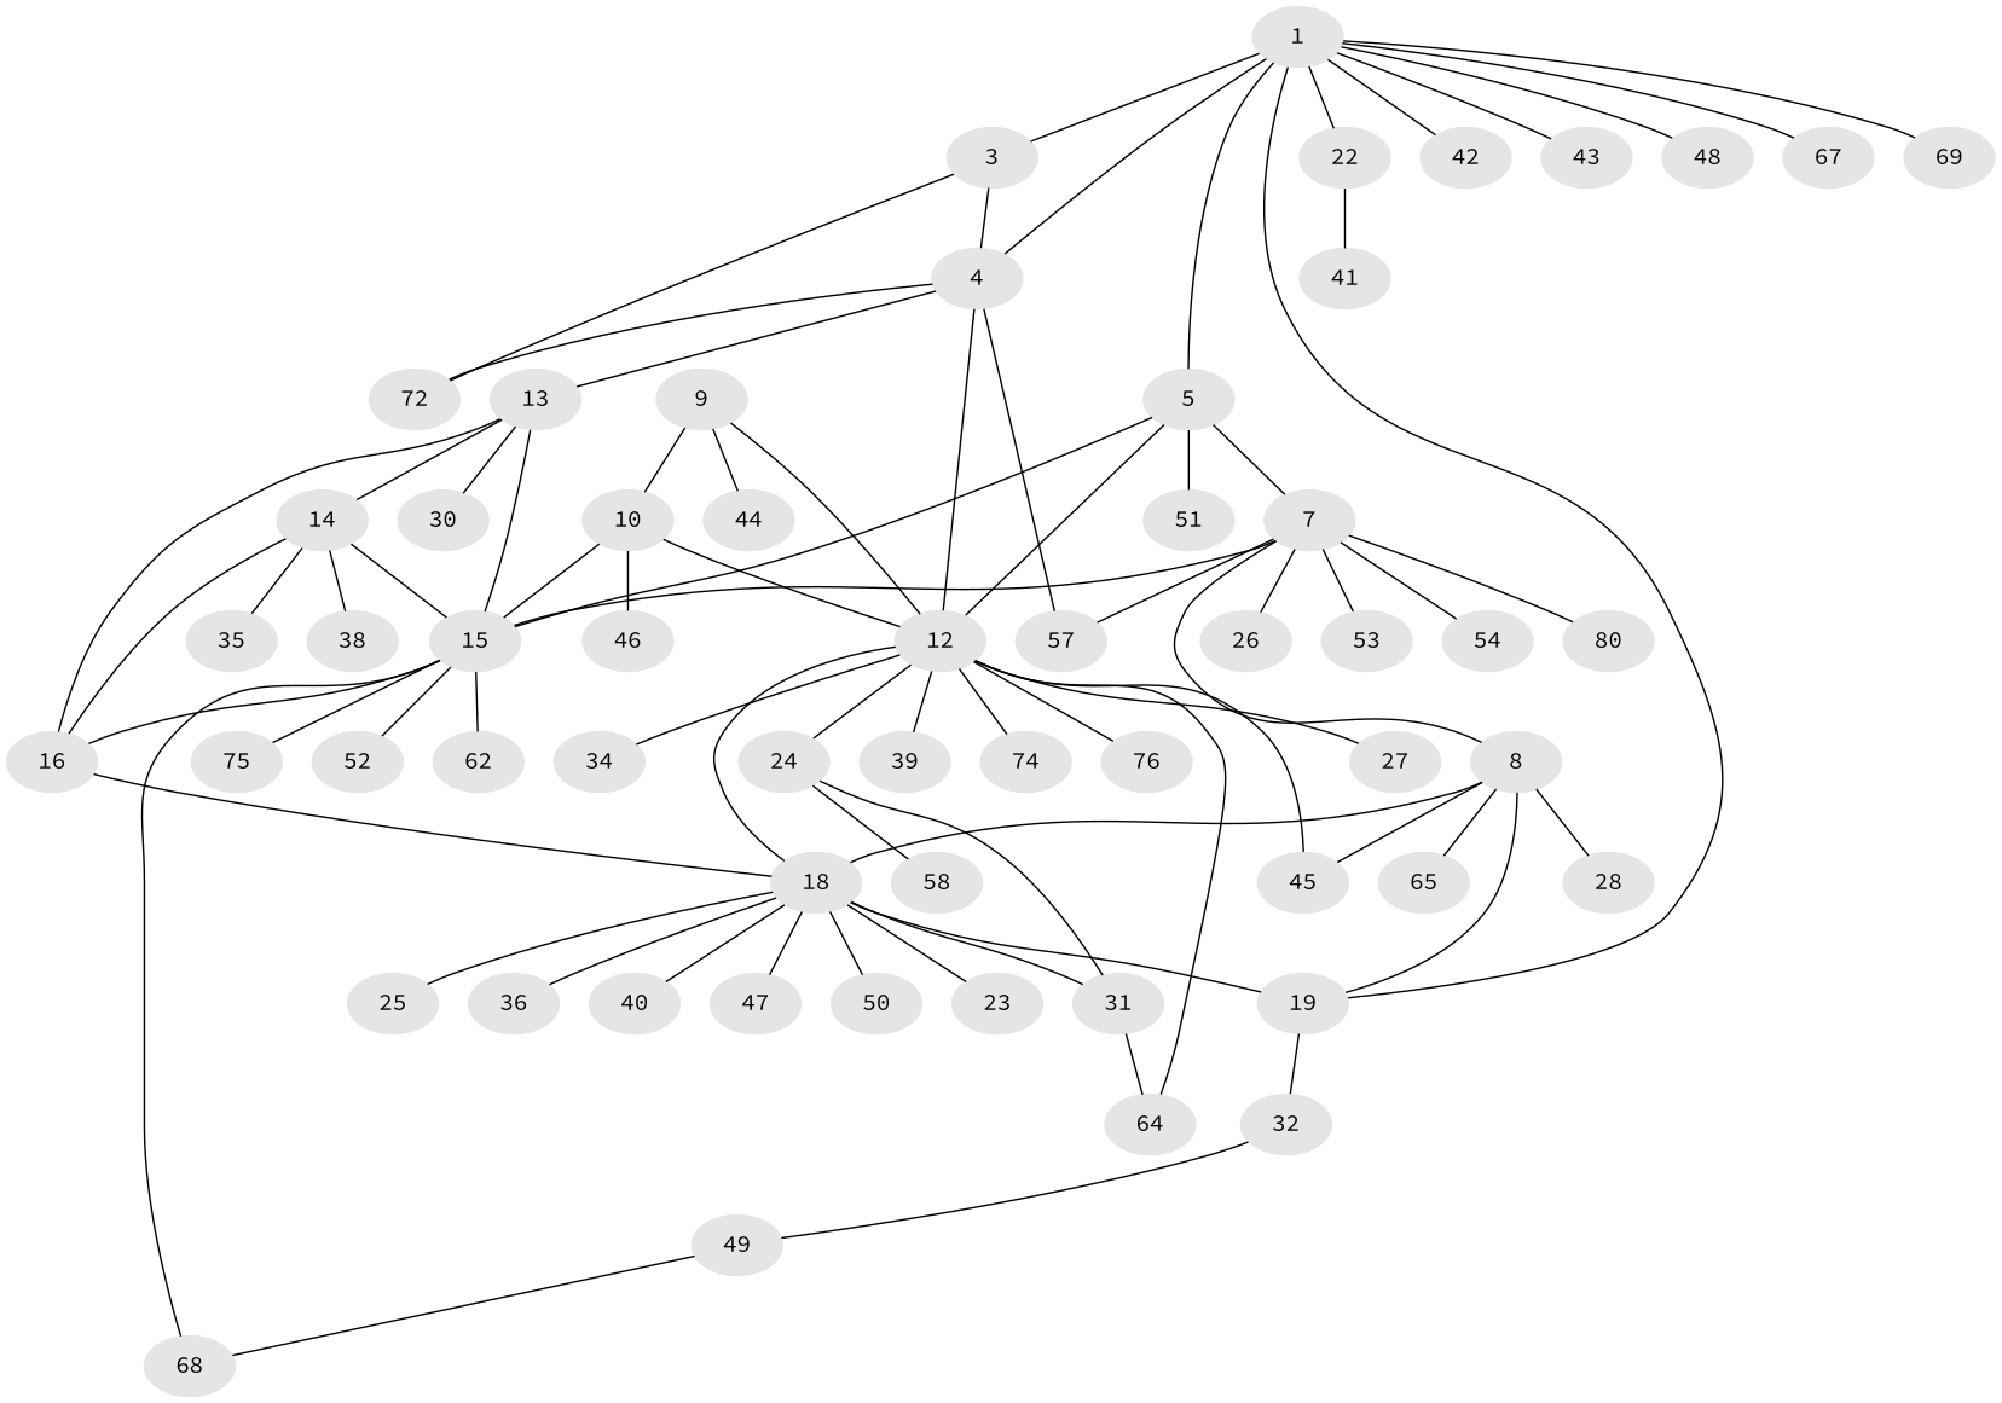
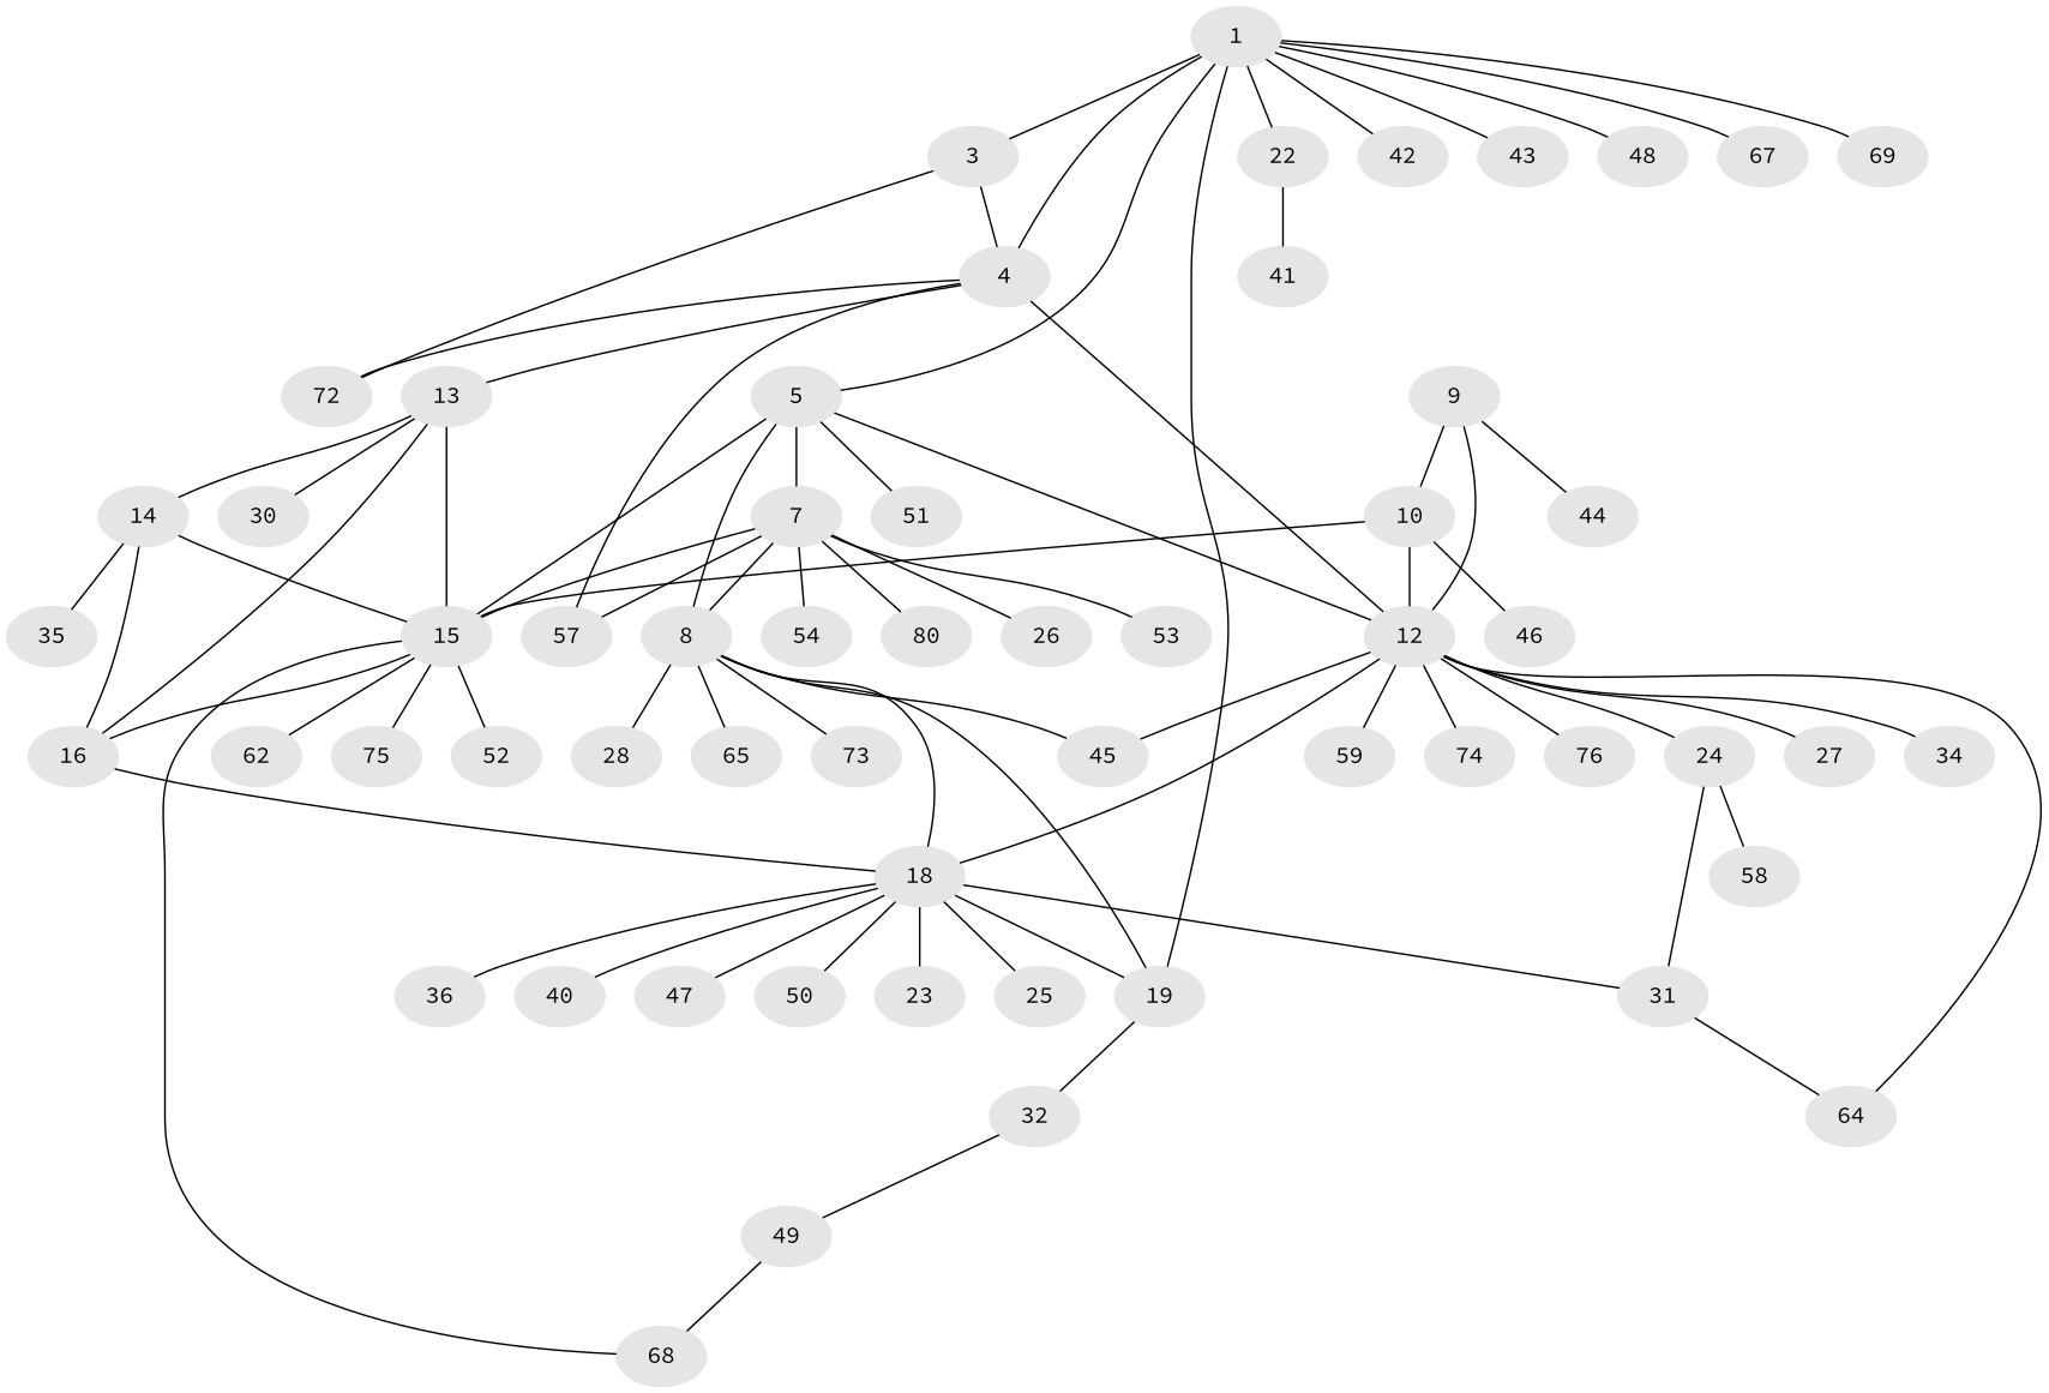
  graph {
    fontname="Source Code Pro"
    node [color=gray90 fontname="Source Code Pro" style=filled]
    edge [fontname="Source Code Pro"]
    1 [super="+2"]
    3
    4 [super="+33"]
    5 [super="+6"]
    19
    22
    42
    43
    48
    67
    69 [super="+71"]
    72
    12 [super="+29"]
    13 [super="+60"]
    57
    7 [super="+39"]
    8 [super="+17"]
    15 [super="+37"]
    51
    32
    41
    9 [super="+61"]
    10 [super="+11"]
    44
    18 [super="+20"]
    45 [super="+56"]
    n27 [label=24 super="+55"]
    27
    34 [super="+63"]
-   59 [label=39]
+   59
    64
    74
    76
    14 [super="+24"]
    16
    30 [super="+79"]
    26
    53
    54
    80
    28
    65
+   73
    52
    62
    68
    75
    23
    25 [super="+66"]
    31
    36
    40
    47 [super="+70"]
    50
    46
    58
    35 [super="+78"]
-   38
    49 [super="+77"]
    1 -- 3 [weight=2]
    1 -- 4 [weight=2]
    1 -- 5
    1 -- 19
    1 -- 22
    1 -- 42
    1 -- 43
    1 -- 48
    1 -- 67
    1 -- 69
    3 -- 4
    3 -- 72
    4 -- 72
    4 -- 12 [weight=2]
    4 -- 13
    4 -- 57
    5 -- 12
    5 -- 7 [weight=2]
+   5 -- 8 [weight=2]
    5 -- 15
    5 -- 51
    19 -- 32
    22 -- 41
    12 -- 18
    12 -- 45
    12 -- n27
    12 -- 27
    12 -- 34
    12 -- 59
    12 -- 64
    12 -- 74
    12 -- 76
    13 -- 15
    13 -- 14
    13 -- 16
    13 -- 30
    7 -- 57
    7 -- 8
    7 -- 15
    7 -- 26
    7 -- 53
    7 -- 54
    7 -- 80
    8 -- 19
    8 -- 18 [weight=2]
    8 -- 45
    8 -- 28
    8 -- 65
+   8 -- 73
    15 -- 16
    15 -- 52
    15 -- 62
    15 -- 68
    15 -- 75
    32 -- 49
    9 -- 12
    9 -- 10 [weight=2]
    9 -- 44
    10 -- 12 [weight=2]
    10 -- 15
    10 -- 46
    18 -- 19 [weight=2]
    18 -- 23
    18 -- 25
    18 -- 31
    18 -- 36
    18 -- 40
    18 -- 47
    18 -- 50
    n27 -- 31
    n27 -- 58
    14 -- 15
    14 -- 16
    14 -- 35
-   14 -- 38
    16 -- 18
    31 -- 64
    49 -- 68
  }
